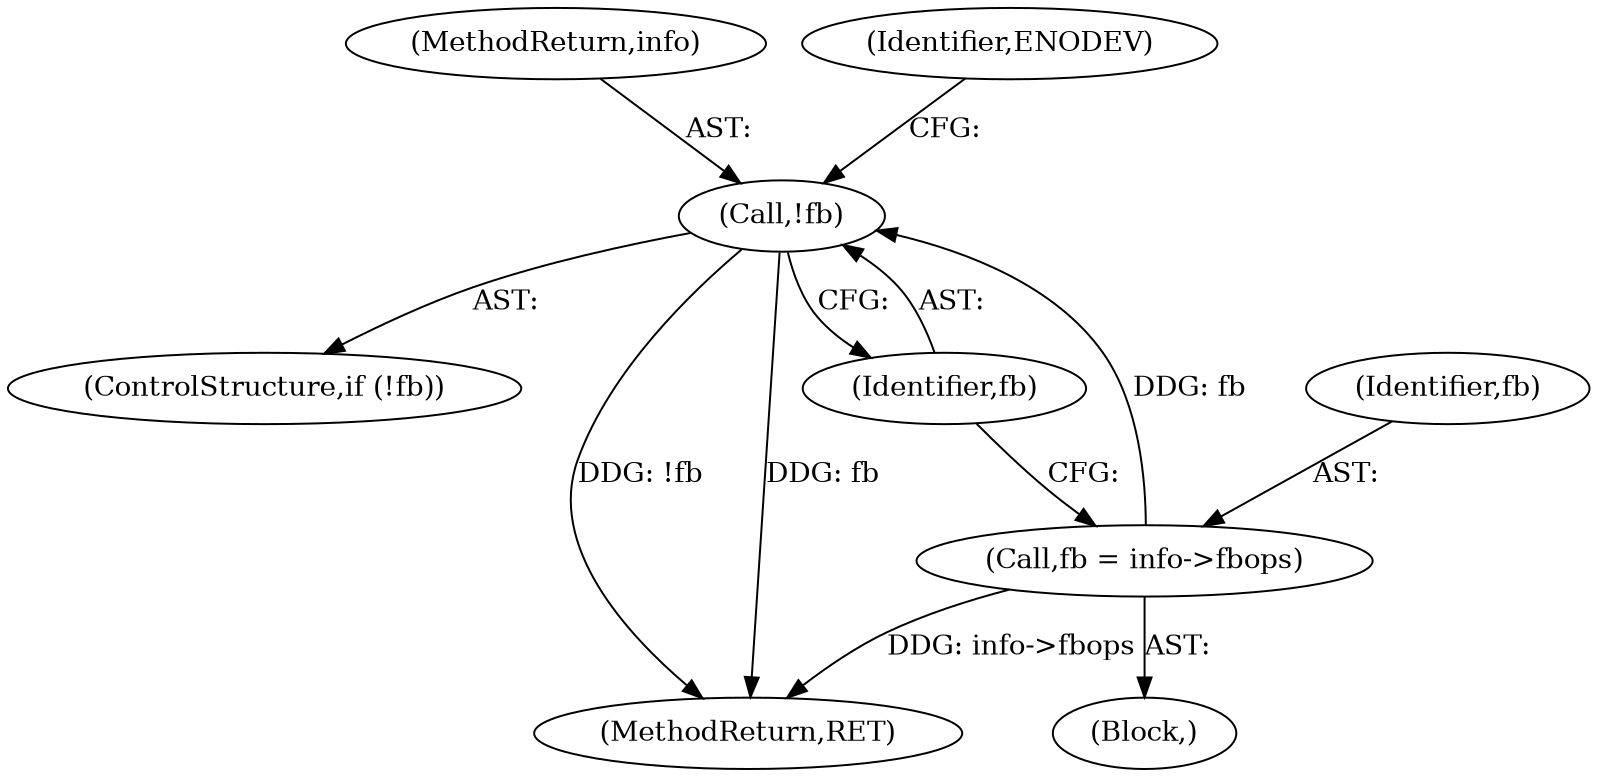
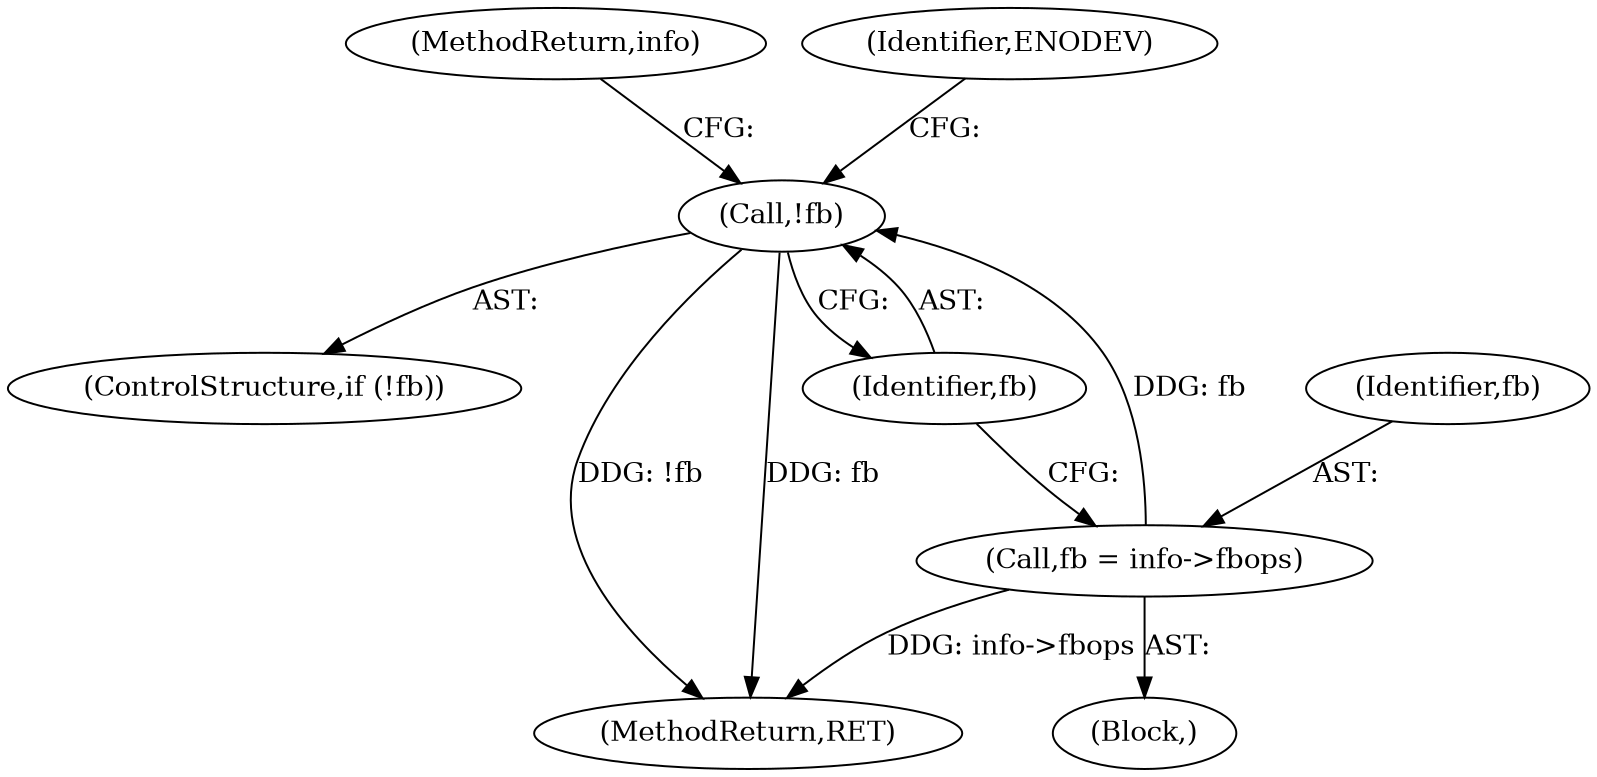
  digraph {
    n1 [label="(Call,!fb)"]
    n2 [label="(ControlStructure,if (!fb))"]
    n3 [label="(MethodReturn,RET)"]
    n4 [label="(Identifier,fb)"]
    n5 [label="(Call,fb = info->fbops)"]
    n6 [label="(Block,)"]
    n7 [label="(MethodReturn,info)"]
    n8 [label="(Identifier,ENODEV)"]
    n9 [label="(Identifier,fb)"]
    n1 -> n2 [label="AST: "]
    n1 -> n3 [label="DDG: !fb"]
    n1 -> n3 [label="DDG: fb"]
    n1 -> n4 [label="CFG: "]
    n4 -> n1 [label="AST: "]
    n4 -> n5 [label="CFG: "]
    n5 -> n1 [label="DDG: fb"]
    n5 -> n3 [label="DDG: info->fbops"]
    n5 -> n6 [label="AST: "]
-   n7 -> n1 [label="AST: "]
+   n7 -> n1 [label="CFG: "]
    n8 -> n1 [label="CFG: "]
    n9 -> n5 [label="AST: "]
  }
